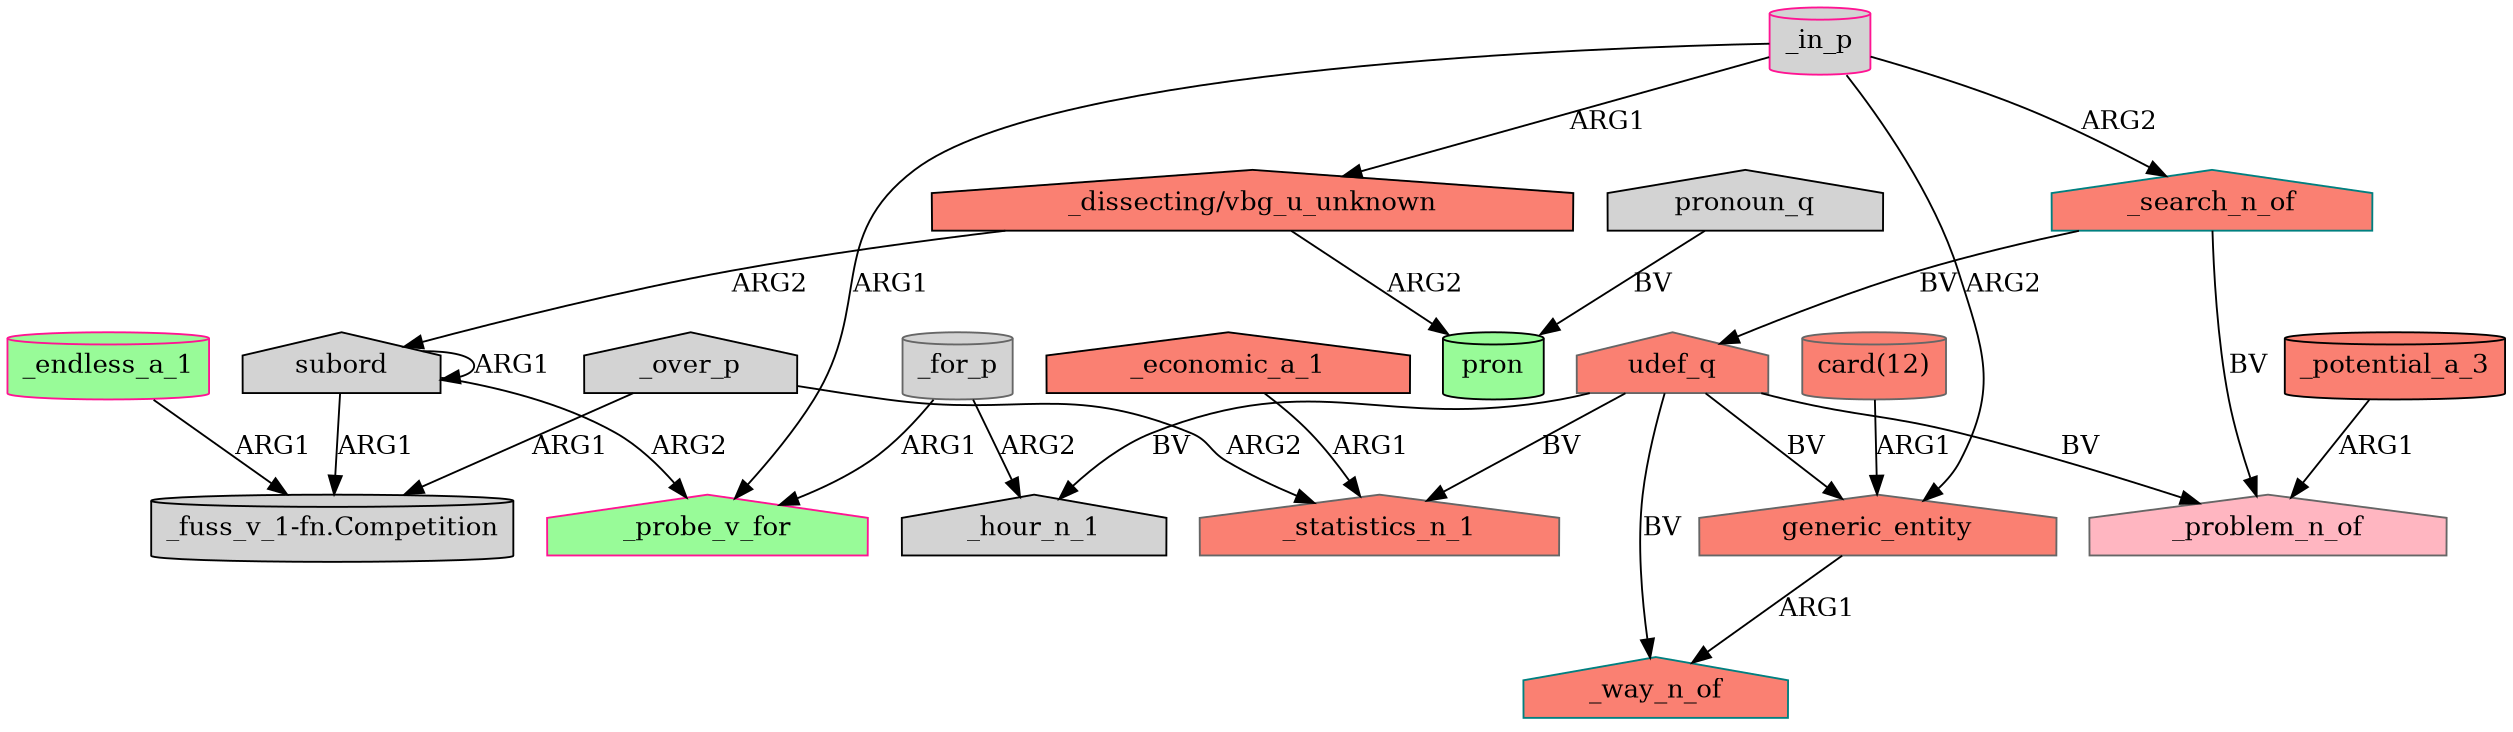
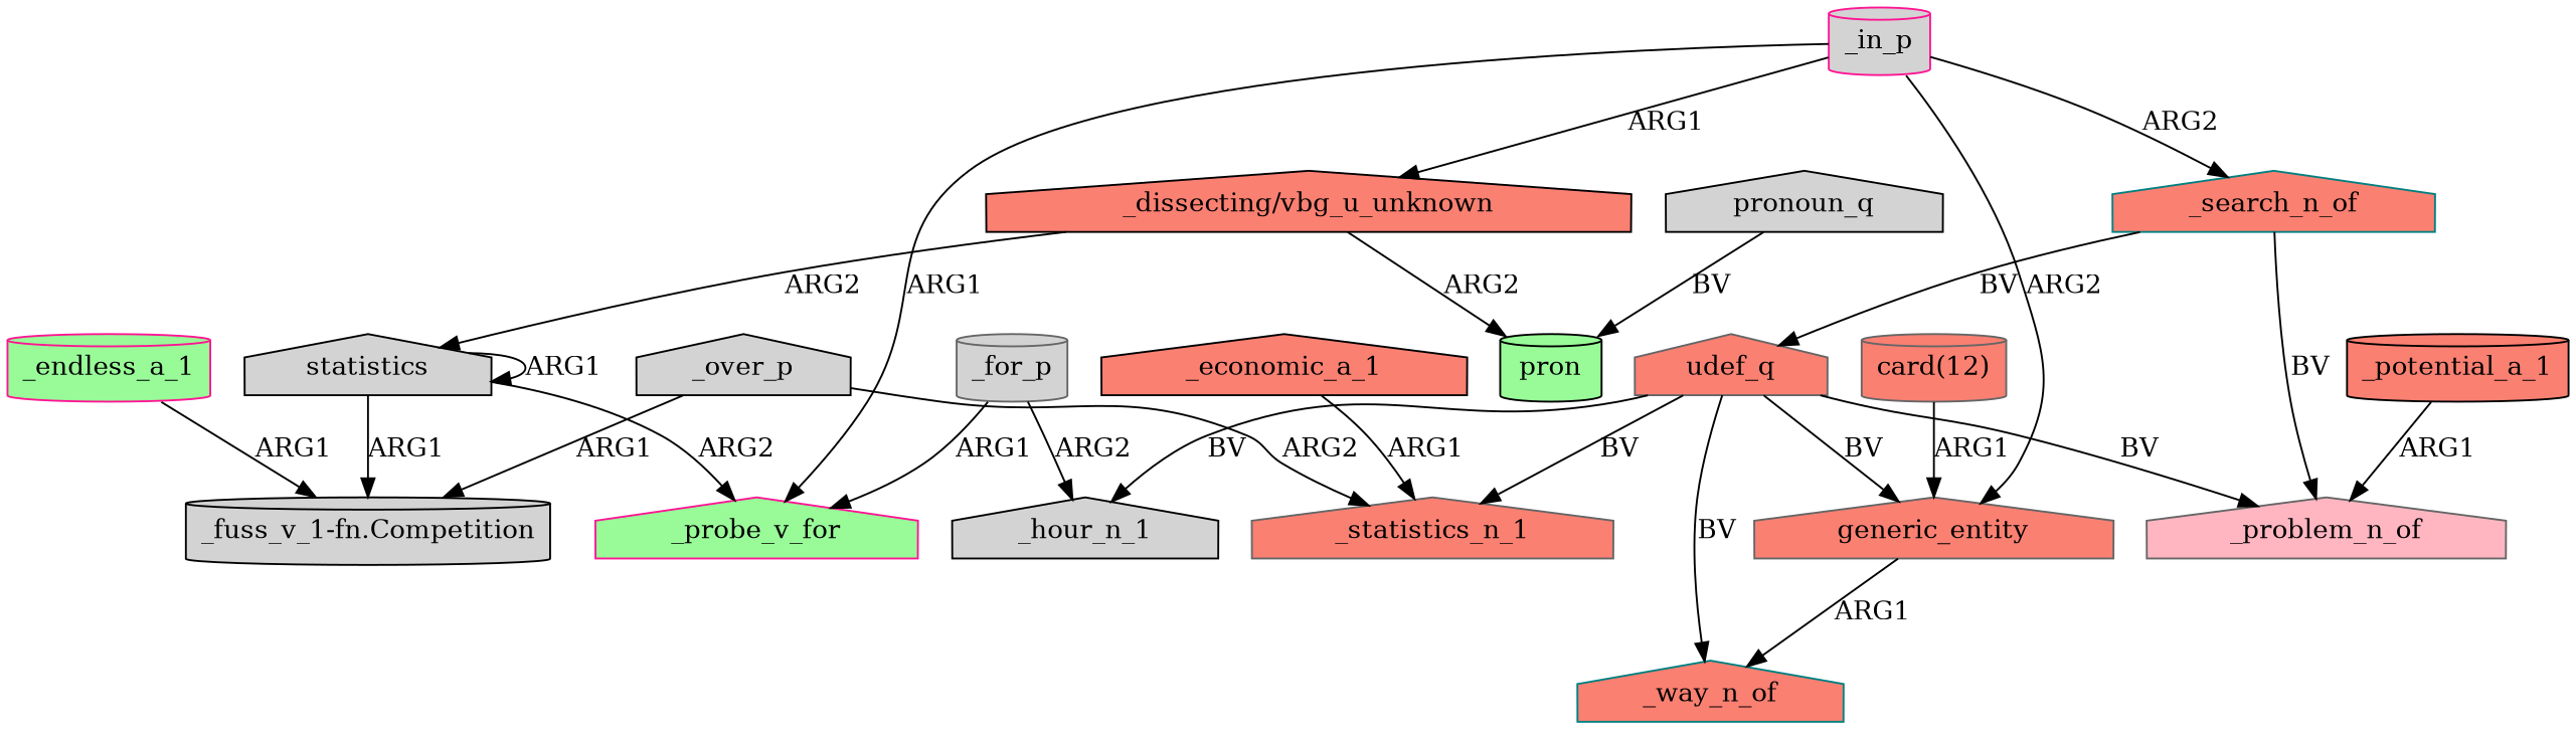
  digraph {
    node [color=black fillcolor=salmon shape=house style=filled]
    _over_p [fillcolor=lightgrey]
    "_fuss_v_1-fn.Competition" [fillcolor=lightgrey shape=cylinder]
    _statistics_n_1 [color=gray40]
    pron [fillcolor=palegreen shape=cylinder]
    udef_q [color=gray40]
    _problem_n_of [color=gray40 fillcolor=lightpink]
    generic_entity [color=gray40]
    _way_n_of [color=teal]
    _hour_n_1 [fillcolor=lightgrey]
    _search_n_of [color=teal]
    "_dissecting/vbg_u_unknown"
-   subord [fillcolor=lightgrey]
-   _potential_a_1 [shape=cylinder label=_potential_a_3]
+   subord [fillcolor=lightgrey label=statistics]
+   _potential_a_1 [shape=cylinder]
    _probe_v_for [color=deeppink fillcolor=palegreen]
    _in_p [color=deeppink fillcolor=lightgrey shape=cylinder]
    _economic_a_1
    pronoun_q [fillcolor=lightgrey]
    _for_p [color=gray40 fillcolor=lightgrey shape=cylinder]
    "card(12)" [color=gray40 shape=cylinder]
    _endless_a_1 [color=deeppink fillcolor=palegreen shape=cylinder]
    _over_p -> "_fuss_v_1-fn.Competition" [label=ARG1]
    _over_p -> _statistics_n_1 [label=ARG2]
    udef_q -> _statistics_n_1 [label=BV]
    udef_q -> _problem_n_of [label=BV]
    udef_q -> generic_entity [label=BV]
    udef_q -> _way_n_of [label=BV]
    udef_q -> _hour_n_1 [label=BV]
    generic_entity -> _way_n_of [label=ARG1]
    _search_n_of -> udef_q [label=BV]
    _search_n_of -> _problem_n_of [label=BV]
    "_dissecting/vbg_u_unknown" -> pron [label=ARG2]
    "_dissecting/vbg_u_unknown" -> subord [label=ARG2]
    subord -> "_fuss_v_1-fn.Competition" [label=ARG1]
    subord -> subord [label=ARG1]
    subord -> _probe_v_for [label=ARG2]
    _potential_a_1 -> _problem_n_of [label=ARG1]
    _in_p -> generic_entity [label=ARG2]
    _in_p -> _search_n_of [label=ARG2]
    _in_p -> "_dissecting/vbg_u_unknown" [label=ARG1]
    _in_p -> _probe_v_for [label=ARG1]
    _economic_a_1 -> _statistics_n_1 [label=ARG1]
    pronoun_q -> pron [label=BV]
    _for_p -> _hour_n_1 [label=ARG2]
    _for_p -> _probe_v_for [label=ARG1]
    "card(12)" -> generic_entity [label=ARG1]
    _endless_a_1 -> "_fuss_v_1-fn.Competition" [label=ARG1]
  }
